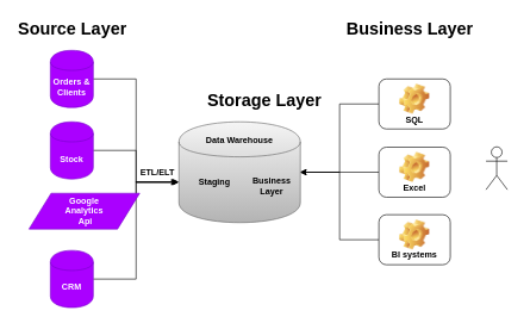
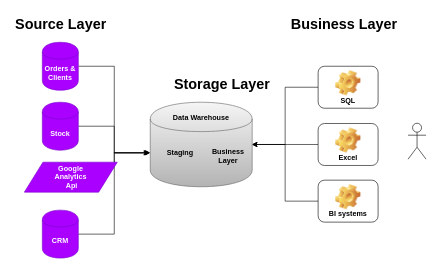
  <mxCell id="0" />
  <mxCell id="1" parent="0" />
  <mxCell id="2" style="edgeStyle=orthogonalEdgeStyle;rounded=0;orthogonalLoop=1;jettySize=auto;html=1;entryX=-0.007;entryY=0.6;entryDx=0;entryDy=0;entryPerimeter=0;" parent="1" source="3" target="10" edge="1"><mxGeometry relative="1" as="geometry"><Array as="points"><mxPoint x="190" y="110" /><mxPoint x="190" y="255" /></Array></mxGeometry></mxCell>
  <mxCell id="3" value="Orders &amp;amp; Clients" style="shape=cylinder;whiteSpace=wrap;html=1;boundedLbl=1;backgroundOutline=1;fillColor=#aa00ff;strokeColor=#7700CC;fontStyle=1;fontColor=#ffffff;" parent="1" vertex="1"><mxGeometry x="70" y="70" width="60" height="80" as="geometry" /></mxCell>
  <mxCell id="4" style="edgeStyle=orthogonalEdgeStyle;rounded=0;orthogonalLoop=1;jettySize=auto;html=1;entryX=-0.016;entryY=0.6;entryDx=0;entryDy=0;entryPerimeter=0;" parent="1" source="5" target="10" edge="1"><mxGeometry relative="1" as="geometry" /></mxCell>
  <mxCell id="5" value="Stock" style="shape=cylinder;whiteSpace=wrap;html=1;boundedLbl=1;backgroundOutline=1;fillColor=#aa00ff;strokeColor=#7700CC;fontStyle=1;fontColor=#ffffff;" parent="1" vertex="1"><mxGeometry x="70" y="170" width="60" height="80" as="geometry" /></mxCell>
  <mxCell id="6" style="edgeStyle=orthogonalEdgeStyle;rounded=0;orthogonalLoop=1;jettySize=auto;html=1;entryX=0.001;entryY=0.598;entryDx=0;entryDy=0;entryPerimeter=0;" parent="1" source="7" target="10" edge="1"><mxGeometry relative="1" as="geometry" /></mxCell>
  <mxCell id="7" value="CRM&lt;br&gt;" style="shape=cylinder;whiteSpace=wrap;html=1;boundedLbl=1;backgroundOutline=1;fillColor=#aa00ff;strokeColor=#7700CC;fontColor=#ffffff;fontStyle=1" parent="1" vertex="1"><mxGeometry x="70" y="350" width="60" height="80" as="geometry" /></mxCell>
  <mxCell id="8" style="edgeStyle=orthogonalEdgeStyle;rounded=0;orthogonalLoop=1;jettySize=auto;html=1;entryX=-0.008;entryY=0.595;entryDx=0;entryDy=0;entryPerimeter=0;" parent="1" source="9" target="10" edge="1"><mxGeometry relative="1" as="geometry"><Array as="points"><mxPoint x="190" y="300" /><mxPoint x="190" y="254" /></Array></mxGeometry></mxCell>
  <mxCell id="9" value="Google &lt;br&gt;Analytics&lt;br&gt;&amp;nbsp;Api" style="shape=parallelogram;perimeter=parallelogramPerimeter;whiteSpace=wrap;html=1;fillColor=#aa00ff;strokeColor=#7700CC;fontStyle=1;fontColor=#ffffff;" parent="1" vertex="1"><mxGeometry x="40" y="270" width="155" height="50" as="geometry" /></mxCell>
  <mxCell id="10" value="" style="shape=cylinder;whiteSpace=wrap;html=1;boundedLbl=1;backgroundOutline=1;fillColor=#f5f5f5;strokeColor=#666666;gradientColor=#b3b3b3;" parent="1" vertex="1"><mxGeometry x="250" y="170" width="170" height="141" as="geometry" /></mxCell>
  <mxCell id="11" style="edgeStyle=orthogonalEdgeStyle;rounded=0;orthogonalLoop=1;jettySize=auto;html=1;entryX=1;entryY=0.5;entryDx=0;entryDy=0;" parent="1" source="12" target="10" edge="1"><mxGeometry relative="1" as="geometry" /></mxCell>
  <mxCell id="12" value="SQL" style="label;whiteSpace=wrap;html=1;align=center;verticalAlign=bottom;spacingLeft=0;spacingBottom=4;imageAlign=center;imageVerticalAlign=top;image=img/clipart/Gear_128x128.png" parent="1" vertex="1"><mxGeometry x="530" y="110" width="100" height="70" as="geometry" /></mxCell>
  <mxCell id="13" style="edgeStyle=orthogonalEdgeStyle;rounded=0;orthogonalLoop=1;jettySize=auto;html=1;" parent="1" source="14" target="10" edge="1"><mxGeometry relative="1" as="geometry" /></mxCell>
  <mxCell id="14" value="Excel" style="label;whiteSpace=wrap;html=1;align=center;verticalAlign=bottom;spacingLeft=0;spacingBottom=4;imageAlign=center;imageVerticalAlign=top;image=img/clipart/Gear_128x128.png" parent="1" vertex="1"><mxGeometry x="530" y="205.5" width="100" height="70" as="geometry" /></mxCell>
  <mxCell id="15" style="edgeStyle=orthogonalEdgeStyle;rounded=0;orthogonalLoop=1;jettySize=auto;html=1;entryX=1;entryY=0.5;entryDx=0;entryDy=0;" parent="1" source="16" target="10" edge="1"><mxGeometry relative="1" as="geometry" /></mxCell>
  <mxCell id="16" value="BI systems" style="label;whiteSpace=wrap;html=1;align=center;verticalAlign=bottom;spacingLeft=0;spacingBottom=4;imageAlign=center;imageVerticalAlign=top;image=img/clipart/Gear_128x128.png" parent="1" vertex="1"><mxGeometry x="530" y="300" width="100" height="70" as="geometry" /></mxCell>
  <mxCell id="17" value="Data Warehouse" style="text;html=1;strokeColor=none;fillColor=none;align=center;verticalAlign=middle;whiteSpace=wrap;rounded=0;fontStyle=1" parent="1" vertex="1"><mxGeometry x="285" y="185.5" width="100" height="20" as="geometry" /></mxCell>
  <mxCell id="18" value="Staging" style="text;html=1;strokeColor=none;fillColor=none;align=center;verticalAlign=middle;whiteSpace=wrap;rounded=0;fontStyle=1" parent="1" vertex="1"><mxGeometry x="280" y="245" width="40" height="20" as="geometry" /></mxCell>
  <mxCell id="19" value="Business Layer" style="text;html=1;strokeColor=none;fillColor=none;align=center;verticalAlign=middle;whiteSpace=wrap;rounded=0;fontStyle=1" parent="1" vertex="1"><mxGeometry x="340" y="250" width="80" height="20" as="geometry" /></mxCell>
  <mxCell id="20" value="" style="shape=umlActor;verticalLabelPosition=bottom;labelBackgroundColor=#ffffff;verticalAlign=top;html=1;outlineConnect=0;fontStyle=1" parent="1" vertex="1"><mxGeometry x="680" y="205" width="30" height="60" as="geometry" /></mxCell>
  <mxCell id="21" value="&lt;h1&gt;Source Layer&lt;/h1&gt;" style="text;html=1;strokeColor=none;fillColor=none;spacing=5;spacingTop=-20;whiteSpace=wrap;overflow=hidden;rounded=0;" vertex="1" parent="1"><mxGeometry x="20" y="20" width="180" height="40" as="geometry" /></mxCell>
  <mxCell id="22" value="&lt;h1&gt;Storage Layer&lt;/h1&gt;" style="text;html=1;strokeColor=none;fillColor=none;spacing=5;spacingTop=-20;whiteSpace=wrap;overflow=hidden;rounded=0;" vertex="1" parent="1"><mxGeometry x="285" y="120" width="180" height="40" as="geometry" /></mxCell>
  <mxCell id="23" value="&lt;h1&gt;Business Layer&lt;/h1&gt;" style="text;html=1;strokeColor=none;fillColor=none;spacing=5;spacingTop=-20;whiteSpace=wrap;overflow=hidden;rounded=0;" vertex="1" parent="1"><mxGeometry x="480" y="20" width="240" height="40" as="geometry" /></mxCell>
- <mxCell id="24" value="ETL/ELT" style="text;html=1;strokeColor=none;fillColor=none;align=center;verticalAlign=middle;whiteSpace=wrap;rounded=0;fontStyle=1" vertex="1" parent="1"><mxGeometry x="200" y="230.5" width="40" height="20" as="geometry" /></mxCell>
